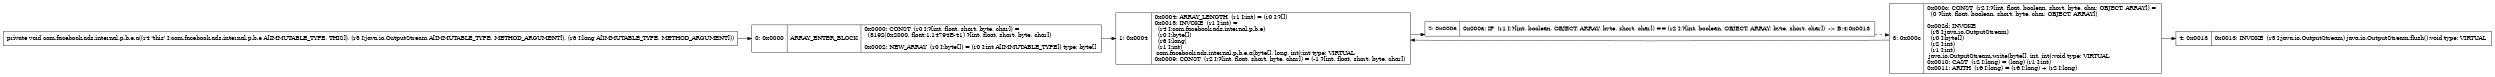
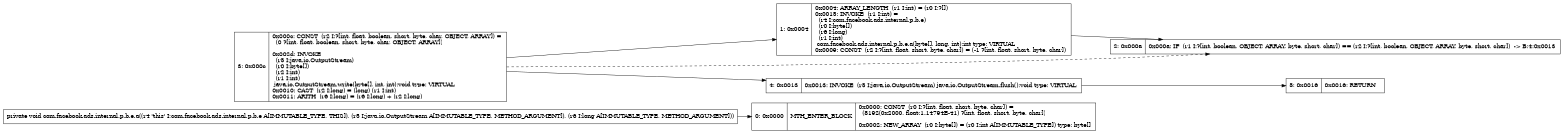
  digraph {
    rankdir=LR
    node [shape=record]
-   n1 [label="{0\:\ 0x0000|ARRAY_ENTER_BLOCK\l|0x0000: CONST  (r0 I:?[int, float, short, byte, char]) = \l  (8192(0x2000, float:1.14794E\-41) ?[int, float, short, byte, char])\l \l0x0002: NEW_ARRAY  (r0 I:byte[]) = (r0 I:int A[IMMUTABLE_TYPE]) type: byte[] \l}"]
+   n1 [label="{0\:\ 0x0000|MTH_ENTER_BLOCK\l|0x0000: CONST  (r0 I:?[int, float, short, byte, char]) = \l  (8192(0x2000, float:1.14794E\-41) ?[int, float, short, byte, char])\l \l0x0002: NEW_ARRAY  (r0 I:byte[]) = (r0 I:int A[IMMUTABLE_TYPE]) type: byte[] \l}"]
    n2 [label="{1\:\ 0x0004|0x0004: ARRAY_LENGTH  (r1 I:int) = (r0 I:?[]) \l0x0015: INVOKE  (r1 I:int) = \l  (r4 I:com.facebook.ads.internal.p.b.e)\l  (r0 I:byte[])\l  (r6 I:long)\l  (r1 I:int)\l com.facebook.ads.internal.p.b.e.a(byte[], long, int):int type: VIRTUAL \l0x0009: CONST  (r2 I:?[int, float, short, byte, char]) = (\-1 ?[int, float, short, byte, char]) \l}"]
    n3 [label="{2\:\ 0x000a|0x000a: IF  (r1 I:?[int, boolean, OBJECT, ARRAY, byte, short, char]) == (r2 I:?[int, boolean, OBJECT, ARRAY, byte, short, char])  \-\> B:4:0x0013 \l}"]
    n4 [label="{3\:\ 0x000c|0x000c: CONST  (r2 I:?[int, float, boolean, short, byte, char, OBJECT, ARRAY]) = \l  (0 ?[int, float, boolean, short, byte, char, OBJECT, ARRAY])\l \l0x002d: INVOKE  \l  (r5 I:java.io.OutputStream)\l  (r0 I:byte[])\l  (r2 I:int)\l  (r1 I:int)\l java.io.OutputStream.write(byte[], int, int):void type: VIRTUAL \l0x0010: CAST  (r2 I:long) = (long) (r1 I:int) \l0x0011: ARITH  (r6 I:long) = (r6 I:long) + (r2 I:long) \l}"]
    n5 [label="{4\:\ 0x0013|0x0013: INVOKE  (r5 I:java.io.OutputStream) java.io.OutputStream.flush():void type: VIRTUAL \l}"]
+   n6 [label="{5\:\ 0x0016|0x0016: RETURN   \l}"]
    n7 [label="{private void com.facebook.ads.internal.p.b.e.a((r4 'this' I:com.facebook.ads.internal.p.b.e A[IMMUTABLE_TYPE, THIS]), (r5 I:java.io.OutputStream A[IMMUTABLE_TYPE, METHOD_ARGUMENT]), (r6 I:long A[IMMUTABLE_TYPE, METHOD_ARGUMENT])) }"]
-   n1 -> n2
    n2 -> n3
-   n3 -> n4 [style=dashed]
+   n4 -> n3 [style=dashed]
    n4 -> n2
    n4 -> n5
+   n5 -> n6
    n7 -> n1
  }
